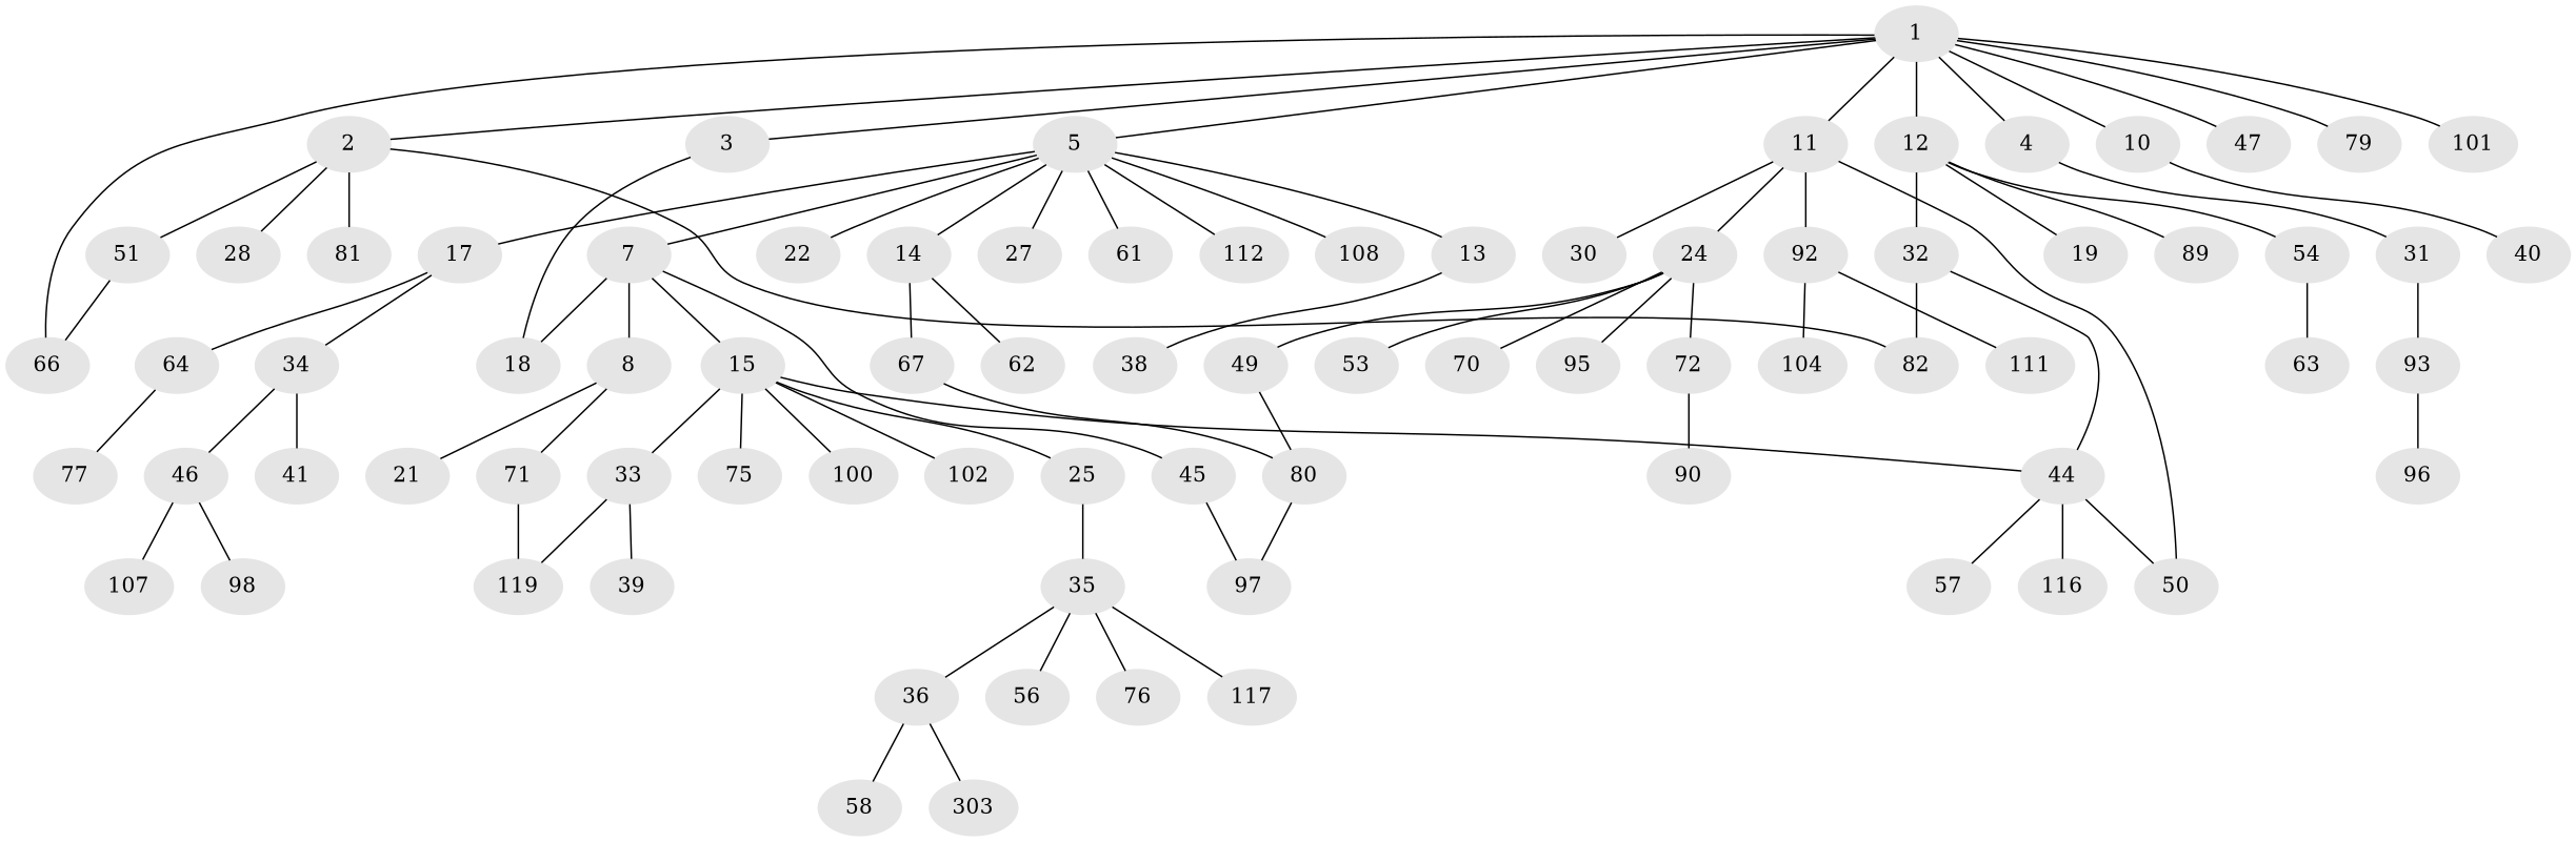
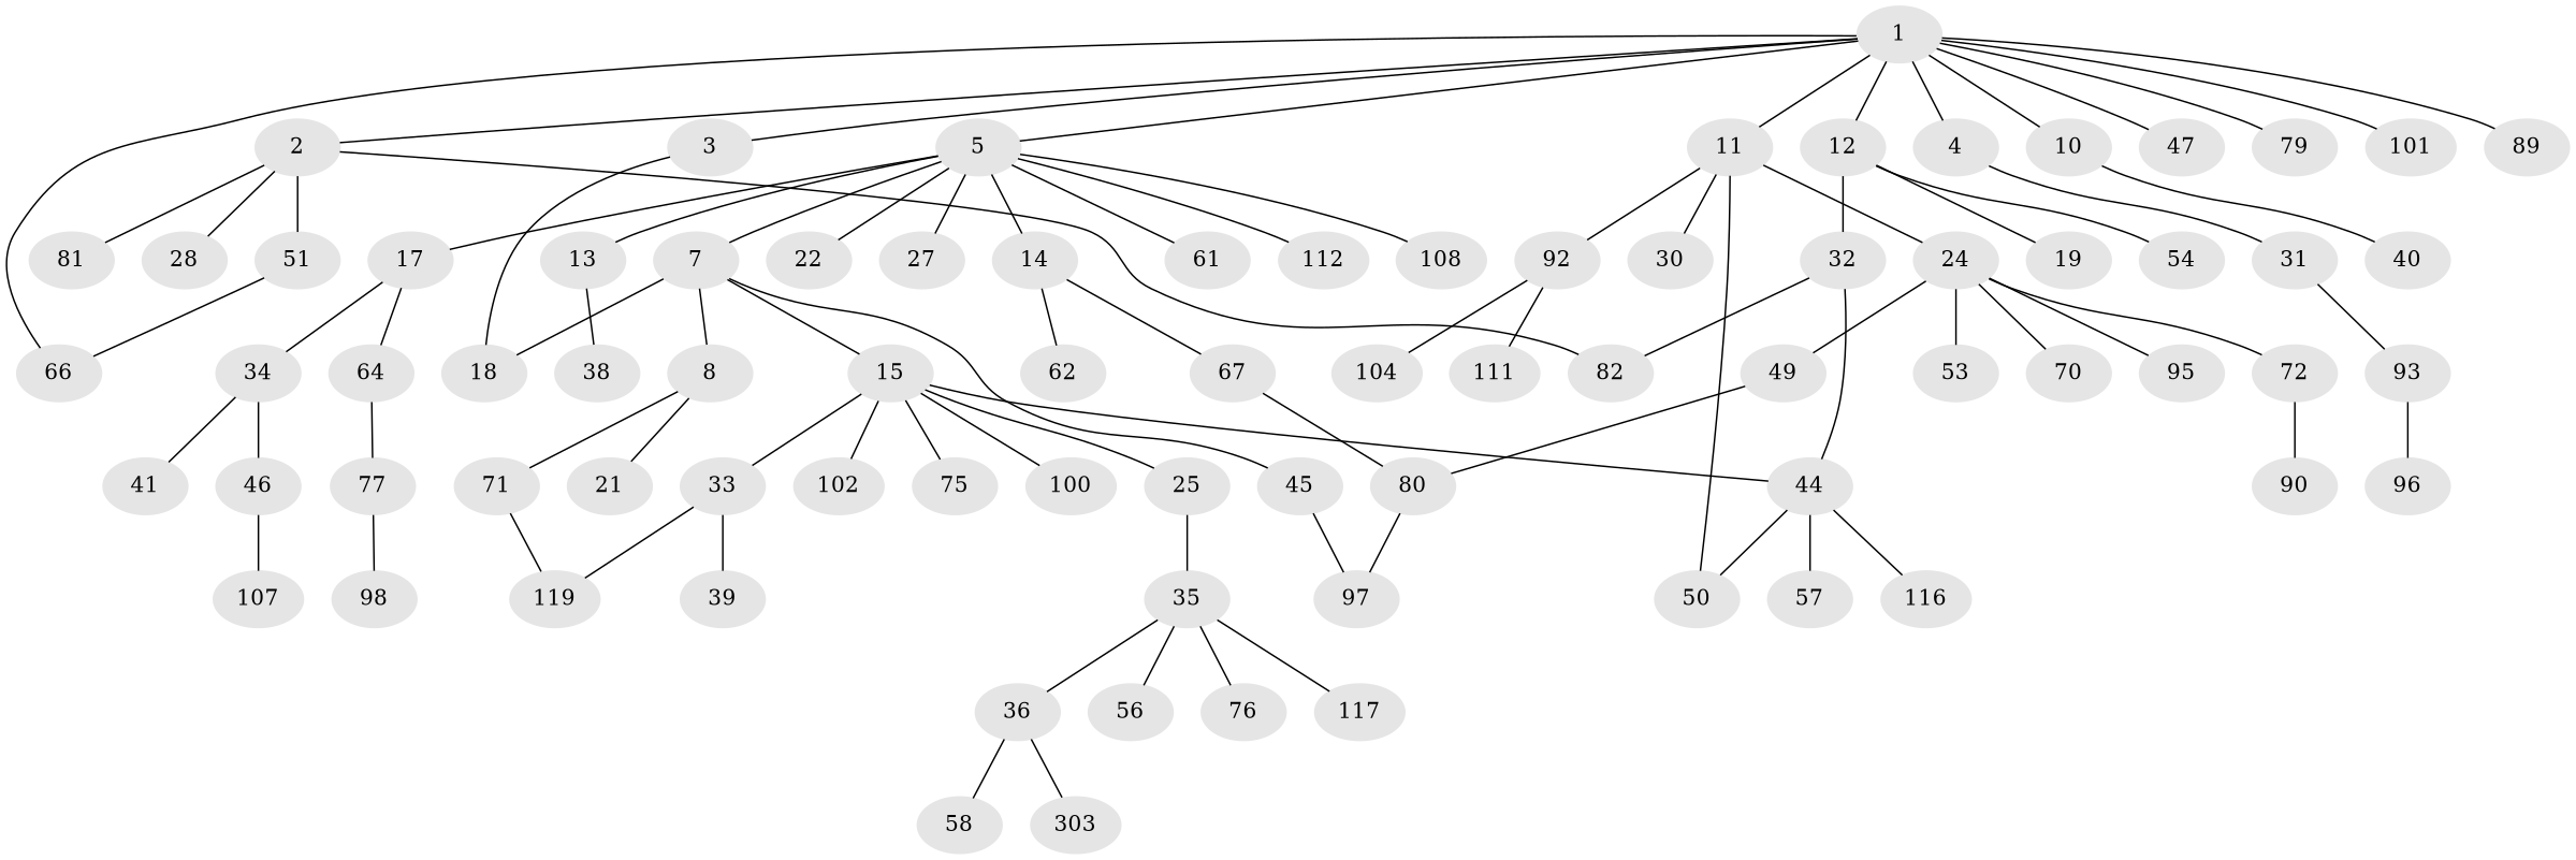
  graph {
    node [color=gray90 style=filled]
    1 [super="+4"]
    2 [super="+29"]
    3
    5 [super="+6"]
    n5 [label=4]
    10 [super="+85"]
    11 [super="+113"]
    12 [super="+59"]
    47
    66
    79
    101
    28 [super="+83"]
    51
    81
    82
    18 [super="+115"]
    7 [super="+88"]
    13 [super="+16"]
    14 [super="+43"]
    17 [super="+23"]
    22 [super="+105"]
    27
    61
    112
    n26 [label=108]
    31 [super="+78"]
    40
    24 [super="+52"]
    30
    50
    92 [super="+94"]
    19
    32 [super="+37"]
    54
    89
    8 [super="+73"]
    15 [super="+20"]
    45 [super="+48"]
    38
    62
    67
    34 [super="+74"]
    64 [super="+87"]
    21 [super="+26"]
    71 [super="+110"]
    25
    33 [super="+55"]
    44 [super="+68"]
    75 [super="+99"]
    100
    102 [super="+114"]
    97
    35 [super="+69"]
    36 [super="+60"]
    56
    76
    117
    119
    93 [super="+108"]
    49 [super="+65"]
    53
    70
    72 [super="+91"]
    95
    104
    111
-   63
    80 [super="+109"]
    39 [super="+42"]
    57 [super="+106"]
    116
    41
    46 [super="+86"]
    77
    90
    96
    98
    107
    58
    n81 [label=303]
    1 -- 2
    1 -- 3
    1 -- 5
    1 -- n5
    1 -- 10
    1 -- 11
    1 -- 12
    1 -- 47
    1 -- 66
    1 -- 79
    1 -- 101
    2 -- 28
    2 -- 51
    2 -- 81
    2 -- 82
    3 -- 18
    5 -- 7
    5 -- 13
    5 -- 14
    5 -- 17
    5 -- 22
    5 -- 27
    5 -- 61
    5 -- 112
    5 -- n26
    n5 -- 31
    10 -- 40
    11 -- 24
    11 -- 30
    11 -- 50
    11 -- 92
    12 -- 19
    12 -- 32
    12 -- 54
-   12 -- 89
+   1 -- 89
    51 -- 66
    7 -- 18
    7 -- 8
    7 -- 15
    7 -- 45
    13 -- 38
    14 -- 62
    14 -- 67
    17 -- 34
    17 -- 64
    31 -- 93
    24 -- 49
    24 -- 53
    24 -- 70
    24 -- 72
    24 -- 95
    92 -- 104
    92 -- 111
    32 -- 82
    32 -- 44
-   54 -- 63
    8 -- 21
    8 -- 71
    15 -- 25
    15 -- 33
    15 -- 44
    15 -- 75
    15 -- 100
    15 -- 102
    45 -- 97
    67 -- 80
    34 -- 41
    34 -- 46
    64 -- 77
    71 -- 119
    25 -- 35
    33 -- 119
    33 -- 39
    44 -- 50
    44 -- 57
    44 -- 116
    35 -- 36
    35 -- 56
    35 -- 76
    35 -- 117
    36 -- 58
    36 -- n81
    93 -- 96 [weight=2]
    49 -- 80
    72 -- 90
    80 -- 97
-   46 -- 98
+   77 -- 98
    46 -- 107
  }
